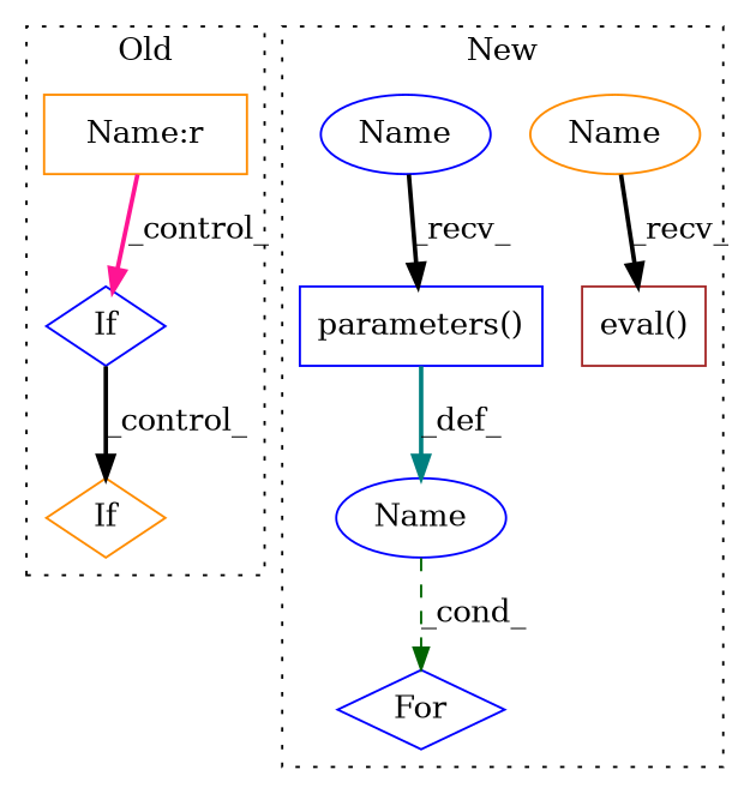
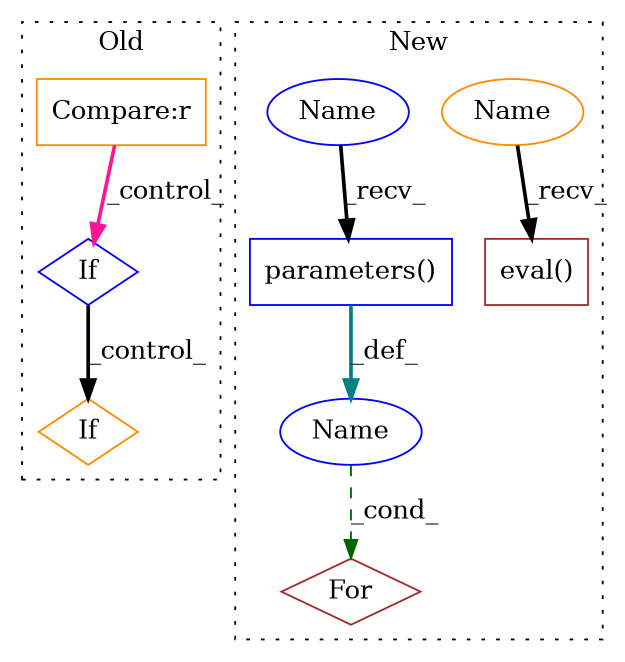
  digraph {
    node [a=87 color=blue l="0,14" s=7023 shape=diamond]
    edge [color=black style=bold]
    n1 [a=96 color=darkorange label=If s="5232,5252"]
-   n2 [a=40 color=darkorange l=20 label="Name:r" s=4879 shape=box]
+   n2 [a=40 color=darkorange l=20 label="Compare:r" s=4879 shape=box]
    n3 [a=96 label=If s="5118,5138"]
    n4 [a=75 color=brown l=18 label="eval()" shape=box]
    n5 [a=75 l=24 label="parameters()" s=7067 shape=box]
-   n6 [a=107 l="4,18" label=For s="7054,7091"]
+   n6 [a=107 color=brown l="4,18" label=For s="7054,7091"]
    n7 [l=5 label=Name s=7058 shape=ellipse]
    n8 [color=darkorange l=11 label=Name shape=ellipse]
    n9 [l=11 label=Name s=7067 shape=ellipse]
    subgraph cluster_1 {
      label=Old
      style=dotted
      n1
      n2
      n3
    }
    subgraph cluster_2 {
      label=New
      style=dotted
      n4
      n5
      n6
      n7
      n8
      n9
    }
    n2 -> n3 [color=deeppink label=_control_]
    n3 -> n1 [label=_control_]
    n5 -> n7 [color=teal label=_def_]
    n7 -> n6 [color=darkgreen label=_cond_ style=dashed]
    n8 -> n4 [label=_recv_]
    n9 -> n5 [label=_recv_]
  }
